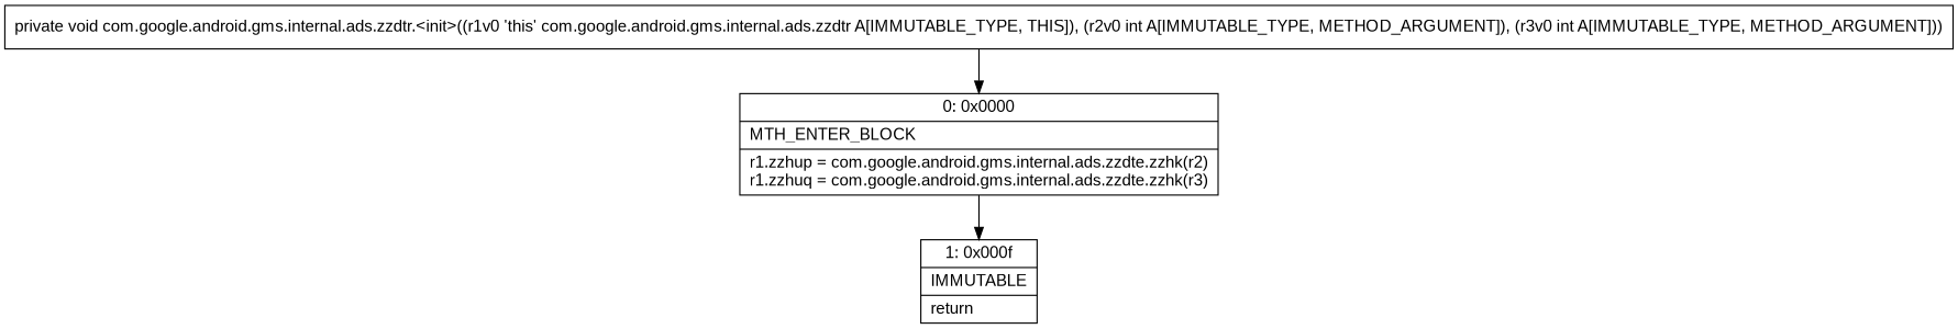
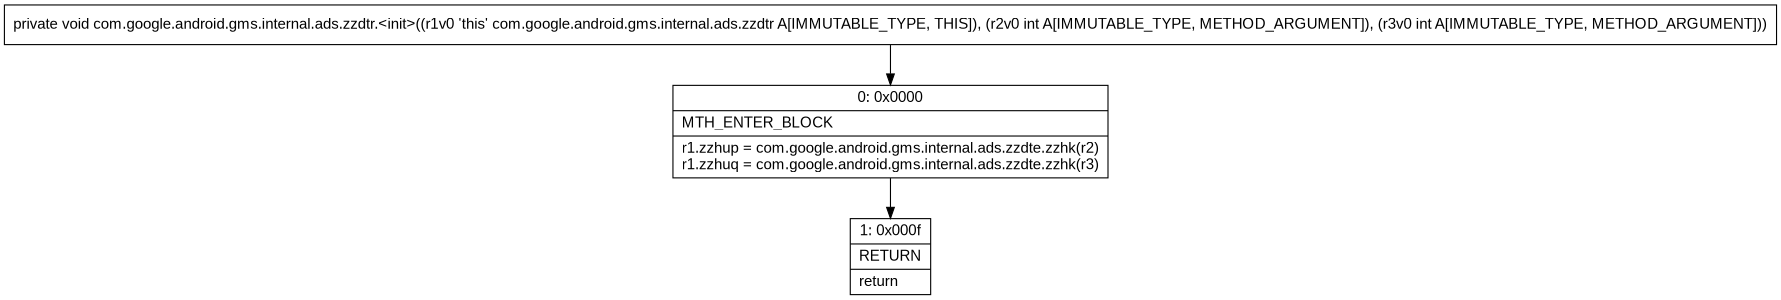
  digraph {
    fontname="Liberation Sans"
    node [shape=record fontname="Liberation Sans"]
    edge [fontname="Liberation Sans"]
    n1 [label="{0\:\ 0x0000|MTH_ENTER_BLOCK\l|r1.zzhup = com.google.android.gms.internal.ads.zzdte.zzhk(r2)\lr1.zzhuq = com.google.android.gms.internal.ads.zzdte.zzhk(r3)\l}"]
-   n2 [label="{1\:\ 0x000f|IMMUTABLE\l|return\l}"]
+   n2 [label="{1\:\ 0x000f|RETURN\l|return\l}"]
    n3 [label="{private void com.google.android.gms.internal.ads.zzdtr.\<init\>((r1v0 'this' com.google.android.gms.internal.ads.zzdtr A[IMMUTABLE_TYPE, THIS]), (r2v0 int A[IMMUTABLE_TYPE, METHOD_ARGUMENT]), (r3v0 int A[IMMUTABLE_TYPE, METHOD_ARGUMENT])) }"]
    n1 -> n2
    n3 -> n1
  }
